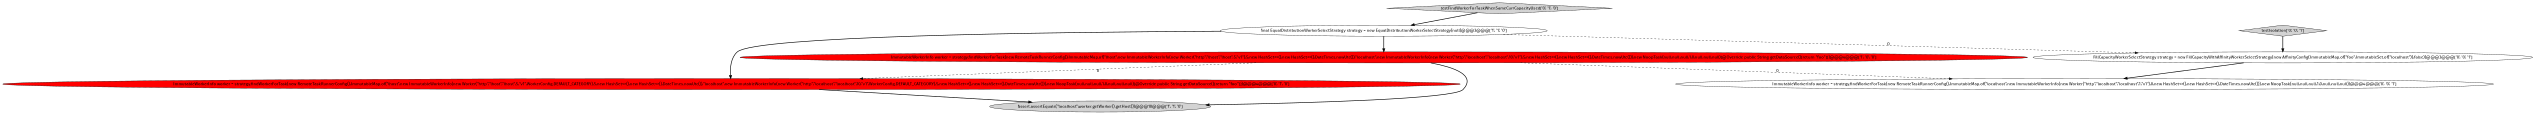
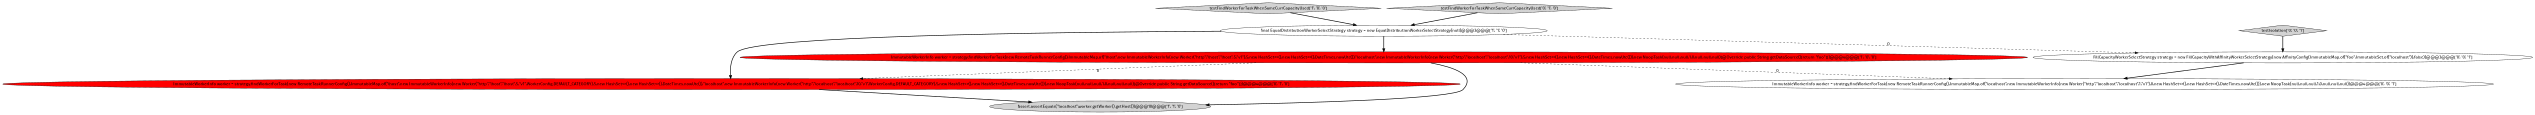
  digraph {
    fontname="Fira Sans"
    node [fillcolor=lightgray fontname="Fira Sans" shape=ellipse style=filled]
    edge [fontname="Fira Sans" style=bold]
    n1 [fillcolor=white label="FillCapacityWorkerSelectStrategy strategy = new FillCapacityWithAffinityWorkerSelectStrategy(new AffinityConfig(ImmutableMap.of(\"foo\",ImmutableSet.of(\"localhost\")),false))@@@3@@@['0', '0', '1']"]
    n2 [fillcolor=white label="ImmutableWorkerInfo worker = strategy.findWorkerForTask(new RemoteTaskRunnerConfig(),ImmutableMap.of(\"localhost\",new ImmutableWorkerInfo(new Worker(\"http\",\"localhost\",\"localhost\",1,\"v1\"),0,new HashSet<>(),new HashSet<>(),DateTimes.nowUtc())),new NoopTask(null,null,null,1,0,null,null,null))@@@4@@@['0', '0', '1']"]
    n3 [label="Assert.assertEquals(\"localhost\",worker.getWorker().getHost())@@@10@@@['1', '1', '0']"]
    n4 [fillcolor=red label="ImmutableWorkerInfo worker = strategy.findWorkerForTask(new RemoteTaskRunnerConfig(),ImmutableMap.of(\"lhost\",new ImmutableWorkerInfo(new Worker(\"http\",\"lhost\",\"lhost\",5,\"v1\",WorkerConfig.DEFAULT_CATEGORY),5,new HashSet<>(),new HashSet<>(),DateTimes.nowUtc()),\"localhost\",new ImmutableWorkerInfo(new Worker(\"http\",\"localhost\",\"localhost\",10,\"v1\",WorkerConfig.DEFAULT_CATEGORY),5,new HashSet<>(),new HashSet<>(),DateTimes.nowUtc())),new NoopTask(null,null,null,1,0,null,null,null){@Override public String getDataSource(){return \"foo\"}})@@@4@@@['0', '1', '0']"]
    n5 [fillcolor=white label="final EqualDistributionWorkerSelectStrategy strategy = new EqualDistributionWorkerSelectStrategy(null)@@@3@@@['1', '1', '0']"]
    n6 [fillcolor=red label="ImmutableWorkerInfo worker = strategy.findWorkerForTask(new RemoteTaskRunnerConfig(),ImmutableMap.of(\"lhost\",new ImmutableWorkerInfo(new Worker(\"http\",\"lhost\",\"lhost\",5,\"v1\"),5,new HashSet<>(),new HashSet<>(),DateTimes.nowUtc()),\"localhost\",new ImmutableWorkerInfo(new Worker(\"http\",\"localhost\",\"localhost\",10,\"v1\"),5,new HashSet<>(),new HashSet<>(),DateTimes.nowUtc())),new NoopTask(null,null,null,1,0,null,null,null){@Override public String getDataSource(){return \"foo\"}})@@@4@@@['1', '0', '0']"]
+   n7 [label="testFindWorkerForTaskWhenSameCurrCapacityUsed['1', '0', '0']" shape=diamond]
    n8 [label="testIsolation['0', '0', '1']" shape=diamond]
    n9 [label="testFindWorkerForTaskWhenSameCurrCapacityUsed['0', '1', '0']" shape=diamond]
    n1 -> n2
    n4 -> n3
    n5 -> n1 [label=0 style=dashed]
    n5 -> n4
    n5 -> n6
    n6 -> n2 [label=0 style=dashed]
    n6 -> n3
    n6 -> n4 [label=0 style=dashed]
+   n7 -> n5
    n8 -> n1
    n9 -> n5
  }
